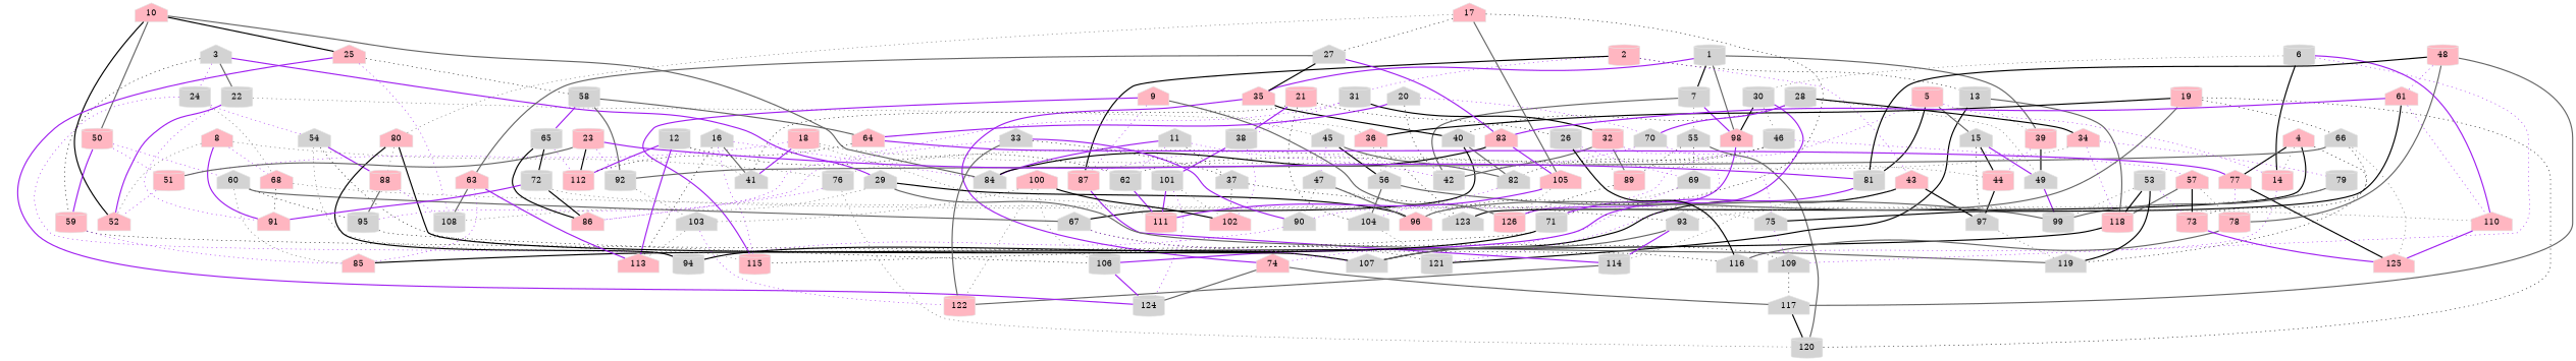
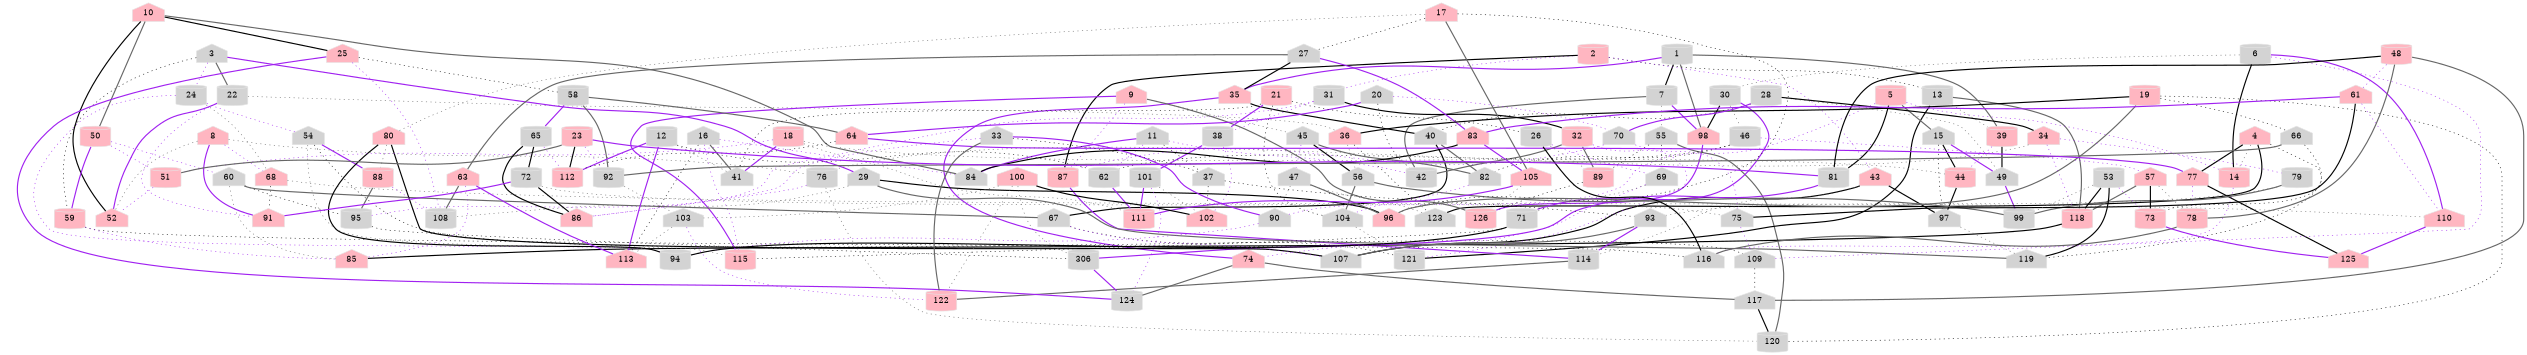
  graph {
    node [color=gray90 fillcolor=lightgrey shape=house style=filled]
    edge [color=purple style=dotted]
    1 [shape=cylinder]
    7 [shape=cylinder]
    35 [fillcolor=lightpink]
    39 [fillcolor=lightpink shape=cylinder]
    98 [fillcolor=lightpink]
    42 [shape=cylinder]
    55
    40
    74 [fillcolor=lightpink]
    44 [fillcolor=lightpink shape=cylinder]
    49
    126 [fillcolor=lightpink shape=cylinder]
    2 [fillcolor=lightpink shape=cylinder]
    13 [shape=cylinder]
    31 [shape=cylinder]
    43 [fillcolor=lightpink]
    87 [fillcolor=lightpink shape=cylinder]
    118 [fillcolor=lightpink shape=cylinder]
    121 [shape=cylinder]
    38 [shape=cylinder]
    32 [fillcolor=lightpink shape=cylinder]
    95 [shape=cylinder]
    97
    107
    114 [shape=cylinder]
    22 [shape=cylinder]
    3
    24 [shape=cylinder]
    29
    59 [fillcolor=lightpink shape=cylinder]
    52 [fillcolor=lightpink]
    91 [fillcolor=lightpink]
    36 [fillcolor=lightpink]
    68 [fillcolor=lightpink]
    54
    94 [shape=cylinder]
    119
    96 [fillcolor=lightpink]
    108 [shape=cylinder]
    116
    85 [fillcolor=lightpink]
    4 [fillcolor=lightpink]
    14 [fillcolor=lightpink shape=cylinder]
    77 [fillcolor=lightpink]
    123
    78 [fillcolor=lightpink shape=cylinder]
    125 [fillcolor=lightpink]
    5 [fillcolor=lightpink shape=cylinder]
    15
    81 [shape=cylinder]
    90
-   106 [shape=cylinder]
+   106 [shape=cylinder label=306]
    6 [shape=cylinder]
    30 [shape=cylinder]
    109
    110 [fillcolor=lightpink]
    46 [shape=cylinder]
    71 [shape=cylinder]
    117
    120 [shape=cylinder]
    69
    89 [fillcolor=lightpink shape=cylinder]
    8 [fillcolor=lightpink]
    76 [shape=cylinder]
    86 [fillcolor=lightpink]
    9 [fillcolor=lightpink]
    45
    115 [fillcolor=lightpink shape=cylinder]
    56
    82
    47
    10 [fillcolor=lightpink]
    25 [fillcolor=lightpink]
    50 [fillcolor=lightpink shape=cylinder]
    84
    58 [shape=cylinder]
    124 [shape=cylinder]
    51 [fillcolor=lightpink shape=cylinder]
    60
    11
    37
    62 [shape=cylinder]
    93
    102 [fillcolor=lightpink]
    111 [fillcolor=lightpink shape=cylinder]
    12 [shape=cylinder]
    41
    112 [fillcolor=lightpink shape=cylinder]
    113 [fillcolor=lightpink]
    99 [shape=cylinder]
    16
    17 [fillcolor=lightpink]
    27
    80 [fillcolor=lightpink]
    105 [fillcolor=lightpink]
    63 [fillcolor=lightpink]
    83 [fillcolor=lightpink]
    88 [fillcolor=lightpink shape=cylinder]
    18 [fillcolor=lightpink shape=cylinder]
    19 [fillcolor=lightpink shape=cylinder]
    66
    92 [shape=cylinder]
    73 [fillcolor=lightpink shape=cylinder]
    20
    64 [fillcolor=lightpink]
    70
    75
    21 [fillcolor=lightpink shape=cylinder]
    26 [shape=cylinder]
    104
    101 [shape=cylinder]
    23 [fillcolor=lightpink shape=cylinder]
    103
    65 [shape=cylinder]
    28 [shape=cylinder]
    34 [fillcolor=lightpink]
    79 [shape=cylinder]
    67
    57 [fillcolor=lightpink]
    33
    122 [fillcolor=lightpink shape=cylinder]
    48 [fillcolor=lightpink shape=cylinder]
    61 [fillcolor=lightpink]
    53 [shape=cylinder]
    72 [shape=cylinder]
    100 [fillcolor=lightpink]
    1 -- 7 [color=black style=bold]
    1 -- 35 [style=bold]
    1 -- 39 [color=gray40 style=bold]
    1 -- 98 [color=gray40 style=bold]
    7 -- 98 [style=bold]
    7 -- 42 [color=gray40 style=bold]
    7 -- 55 [color=gray40]
    35 -- 40 [color=black style=bold]
    35 -- 74 [style=bold]
    39 -- 44
    39 -- 49 [color=black style=bold]
    98 -- 126 [style=bold]
    55 -- 120 [color=gray40 style=bold]
    55 -- 69 [color=black]
    55 -- 89 [color=black]
    40 -- 82 [color=gray40 style=bold]
    40 -- 67 [color=black style=bold]
    74 -- 117 [color=gray40 style=bold]
    74 -- 124 [color=gray40 style=bold]
    44 -- 97 [color=black style=bold]
    49 -- 99 [style=bold]
    2 -- 13 [color=black]
    2 -- 31
    2 -- 43
    2 -- 87 [color=black style=bold]
    13 -- 39 [color=gray40]
    13 -- 118 [color=gray40 style=bold]
    13 -- 121 [color=black style=bold]
    31 -- 38
    31 -- 32 [color=black style=bold]
    31 -- 95
    43 -- 97 [color=black style=bold]
    43 -- 107 [color=black style=bold]
    43 -- 114 [color=gray40]
    87 -- 114 [style=bold]
    118 -- 85 [color=black style=bold]
    38 -- 102
    38 -- 101 [style=bold]
    32 -- 42 [color=gray40 style=bold]
    32 -- 121
    32 -- 89 [color=gray40 style=bold]
    95 -- 106 [color=black]
    97 -- 119 [color=gray40]
    114 -- 122 [color=gray40 style=bold]
    22 -- 52 [style=bold]
    22 -- 91
    22 -- 36 [color=gray40]
    3 -- 22 [color=gray40 style=bold]
    3 -- 24
    3 -- 29 [style=bold]
    3 -- 59 [color=black]
    24 -- 68 [color=gray40]
    24 -- 54
    24 -- 94
    29 -- 119 [color=gray40 style=bold]
    29 -- 96 [color=black style=bold]
    29 -- 108 [color=gray40]
    59 -- 116 [color=black]
    59 -- 85
    36 -- 123 [color=black]
    36 -- 56 [color=gray40]
    68 -- 91 [color=black]
    68 -- 110 [color=gray40]
    54 -- 109 [color=black]
    54 -- 115 [color=gray40]
    54 -- 88 [style=bold]
    4 -- 119 [color=black]
    4 -- 14 [color=gray40]
    4 -- 77 [color=black style=bold]
    4 -- 123 [color=black style=bold]
    14 -- 116
    77 -- 78
    77 -- 125 [color=black style=bold]
    78 -- 116 [color=gray40 style=bold]
    5 -- 14
    5 -- 15 [color=gray40 style=bold]
    5 -- 81 [color=black style=bold]
    5 -- 90
    15 -- 44 [color=black style=bold]
    15 -- 49 [style=bold]
    15 -- 97 [color=black]
    81 -- 106 [style=bold]
    90 -- 94
    106 -- 124 [style=bold]
    6 -- 14 [color=black style=bold]
    6 -- 30 [color=gray40]
    6 -- 109
    6 -- 110 [style=bold]
    30 -- 98 [color=black style=bold]
    30 -- 46 [color=gray40]
    30 -- 71 [style=bold]
    109 -- 117 [color=black]
    110 -- 125 [style=bold]
    46 -- 82 [color=black]
    46 -- 62 [color=black]
    46 -- 57
    71 -- 94 [color=black style=bold]
    71 -- 115 [color=black]
    117 -- 120 [color=black style=bold]
    69 -- 74
    69 -- 71 [color=gray40]
    89 -- 126 [color=black]
    8 -- 52 [color=gray40]
    8 -- 91 [style=bold]
    8 -- 68
    8 -- 76 [color=gray40]
    76 -- 120 [color=gray40]
    76 -- 86
    9 -- 126 [color=gray40 style=bold]
    9 -- 87
    9 -- 45 [color=gray40]
    9 -- 115 [style=bold]
    45 -- 56 [color=black style=bold]
    45 -- 82 [color=gray40 style=bold]
    45 -- 47
    56 -- 99 [color=gray40 style=bold]
    56 -- 104 [color=gray40 style=bold]
    82 -- 104
    47 -- 96 [color=gray40 style=bold]
    47 -- 123 [color=gray40]
    47 -- 90 [color=gray40]
    10 -- 52 [color=black style=bold]
    10 -- 25 [color=black style=bold]
    10 -- 50 [color=gray40 style=bold]
    10 -- 84 [color=gray40 style=bold]
    25 -- 108
    25 -- 58 [color=black]
    25 -- 124 [style=bold]
    50 -- 59 [style=bold]
    50 -- 51
    50 -- 60
    58 -- 92 [color=gray40 style=bold]
    58 -- 64 [color=gray40 style=bold]
    58 -- 65 [style=bold]
    51 -- 52
    60 -- 95 [color=black]
    60 -- 85 [color=gray40]
    60 -- 67 [color=gray40 style=bold]
    11 -- 42
    11 -- 84 [style=bold]
    11 -- 37 [color=black]
    11 -- 62
    37 -- 93 [color=black]
    37 -- 102 [color=black]
    62 -- 111 [style=bold]
    93 -- 107 [color=gray40 style=bold]
    93 -- 114 [style=bold]
    12 -- 62 [color=black]
    12 -- 41 [color=gray40]
    12 -- 112 [style=bold]
    12 -- 113 [style=bold]
    16 -- 115
    16 -- 84
    16 -- 41 [color=gray40 style=bold]
    16 -- 113 [color=black]
    17 -- 96 [color=black]
    17 -- 27 [color=black]
    17 -- 80 [color=gray40]
    17 -- 105 [color=gray40 style=bold]
    27 -- 35 [color=black style=bold]
    27 -- 63 [color=gray40 style=bold]
    27 -- 83 [style=bold]
    80 -- 107 [color=black style=bold]
    80 -- 94 [color=black style=bold]
    80 -- 88 [color=gray40]
    105 -- 126 [color=gray40]
    105 -- 111 [style=bold]
    63 -- 108 [color=gray40 style=bold]
    63 -- 85
    63 -- 113 [style=bold]
    83 -- 84 [color=black style=bold]
    83 -- 105 [style=bold]
    88 -- 95 [color=gray40 style=bold]
    88 -- 108
    18 -- 44 [color=gray40]
    18 -- 51
    18 -- 111 [color=gray40]
    18 -- 41 [style=bold]
    19 -- 36 [color=black style=bold]
    19 -- 96 [color=gray40 style=bold]
    19 -- 120 [color=black]
    19 -- 66 [color=black]
-   66 -- 125 [color=gray40]
    66 -- 92 [color=gray40 style=bold]
    66 -- 73 [color=black]
    92 -- 103 [color=gray40]
    73 -- 125 [style=bold]
    20 -- 42 [color=black]
    20 -- 64 [style=bold]
    20 -- 70
    64 -- 77 [style=bold]
    64 -- 112 [color=black]
    70 -- 87
    70 -- 75
    75 -- 109
    21 -- 38 [style=bold]
    21 -- 41 [color=black]
    21 -- 26 [color=black]
    21 -- 104 [color=black]
    26 -- 116 [color=black style=bold]
    26 -- 69
    26 -- 89 [color=gray40]
    104 -- 121 [color=gray40]
    101 -- 124
    101 -- 102 [color=gray40]
    101 -- 111 [style=bold]
    23 -- 81 [style=bold]
    23 -- 51 [color=gray40 style=bold]
    23 -- 112 [color=black style=bold]
    23 -- 92
    103 -- 113 [color=gray40]
    103 -- 122
    65 -- 86 [color=black style=bold]
    65 -- 112
    65 -- 72 [color=black style=bold]
    28 -- 40 [color=black]
    28 -- 49 [color=gray40]
    28 -- 70 [style=bold]
    28 -- 34 [color=black style=bold]
    34 -- 118
    34 -- 76 [color=gray40]
    34 -- 79
    79 -- 93 [color=gray40]
    79 -- 99 [color=gray40 style=bold]
    67 -- 121 [color=black]
    67 -- 107
    57 -- 118 [color=gray40 style=bold]
    57 -- 78 [color=gray40]
    57 -- 73 [color=black style=bold]
    33 -- 90 [style=bold]
    33 -- 86
    33 -- 37 [color=black]
    33 -- 122 [color=gray40 style=bold]
    48 -- 78 [color=gray40 style=bold]
    48 -- 81 [color=black style=bold]
    48 -- 117 [color=gray40 style=bold]
    48 -- 61
    61 -- 110
    61 -- 83 [style=bold]
    61 -- 75 [color=black style=bold]
    53 -- 118 [color=black style=bold]
    53 -- 119 [color=black style=bold]
    53 -- 99 [color=gray40]
    53 -- 73
    72 -- 91 [style=bold]
    72 -- 86 [color=black style=bold]
    72 -- 75 [color=gray40]
    100 -- 106 [color=gray40]
    100 -- 102 [color=black style=bold]
    100 -- 103 [color=gray40]
    100 -- 122 [color=gray40]
  }
